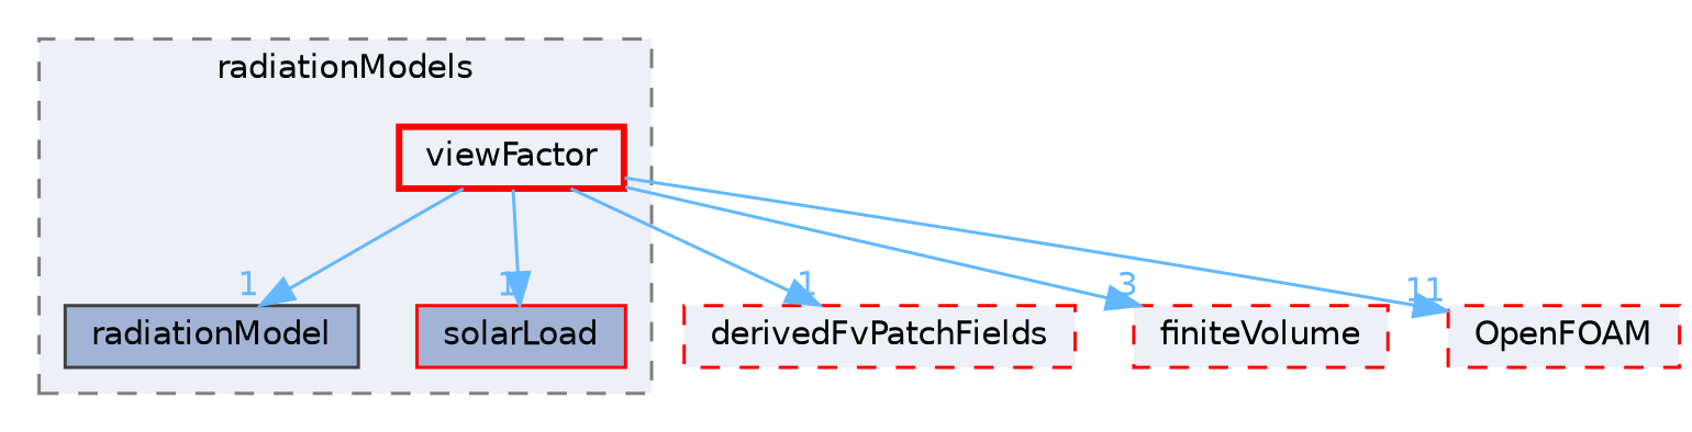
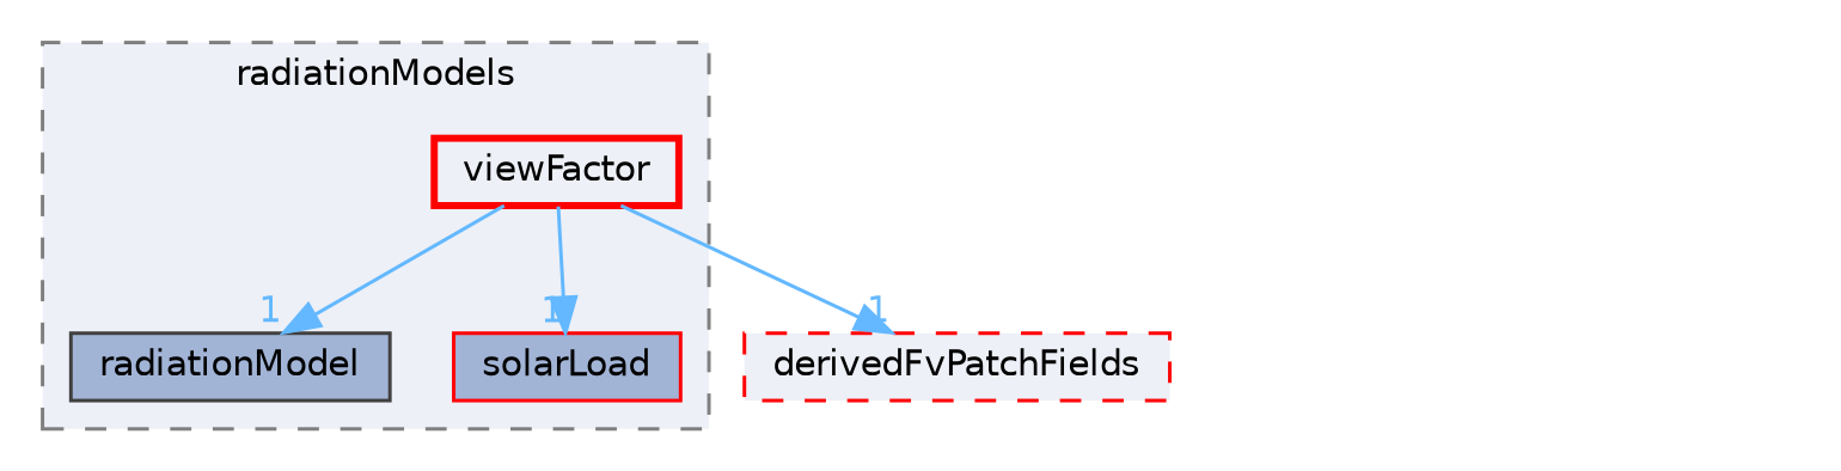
  digraph {
    compound=true
    node [color=red fillcolor="#edf0f7" fontname=Helvetica fontsize=10 shape=box style="filled,dashed"]
    edge [color=steelblue1 fontcolor=steelblue1 fontname=Helvetica fontsize=10 headlabel=1 labeldistance=1.5 labelfontname=Helvetica labelfontsize=10]
    n1 [color=grey25 fillcolor="#a2b4d6" height=0.2 label=radiationModel style=filled width=0.4]
    n2 [fillcolor="#a2b4d6" height=0.2 label=solarLoad style=filled width=0.4]
    n3 [height=0.2 label=viewFactor style="filled,bold" width=0.4]
    n4 [height=0.2 label=derivedFvPatchFields width=0.4]
-   n5 [height=0.2 label=finiteVolume width=0.4]
-   n6 [height=0.2 label=OpenFOAM width=0.4]
    subgraph cluster_1 {
      bgcolor="#edf0f7"
      fontname=Helvetica
      fontsize=10
      label=radiationModels
      pencolor=grey50
      style="filled,dashed"
      n1
      n2
      n3
    }
    n3 -> n1
    n3 -> n2
    n3 -> n4
-   n3 -> n5 [headlabel=3]
-   n3 -> n6 [headlabel=11]
  }
